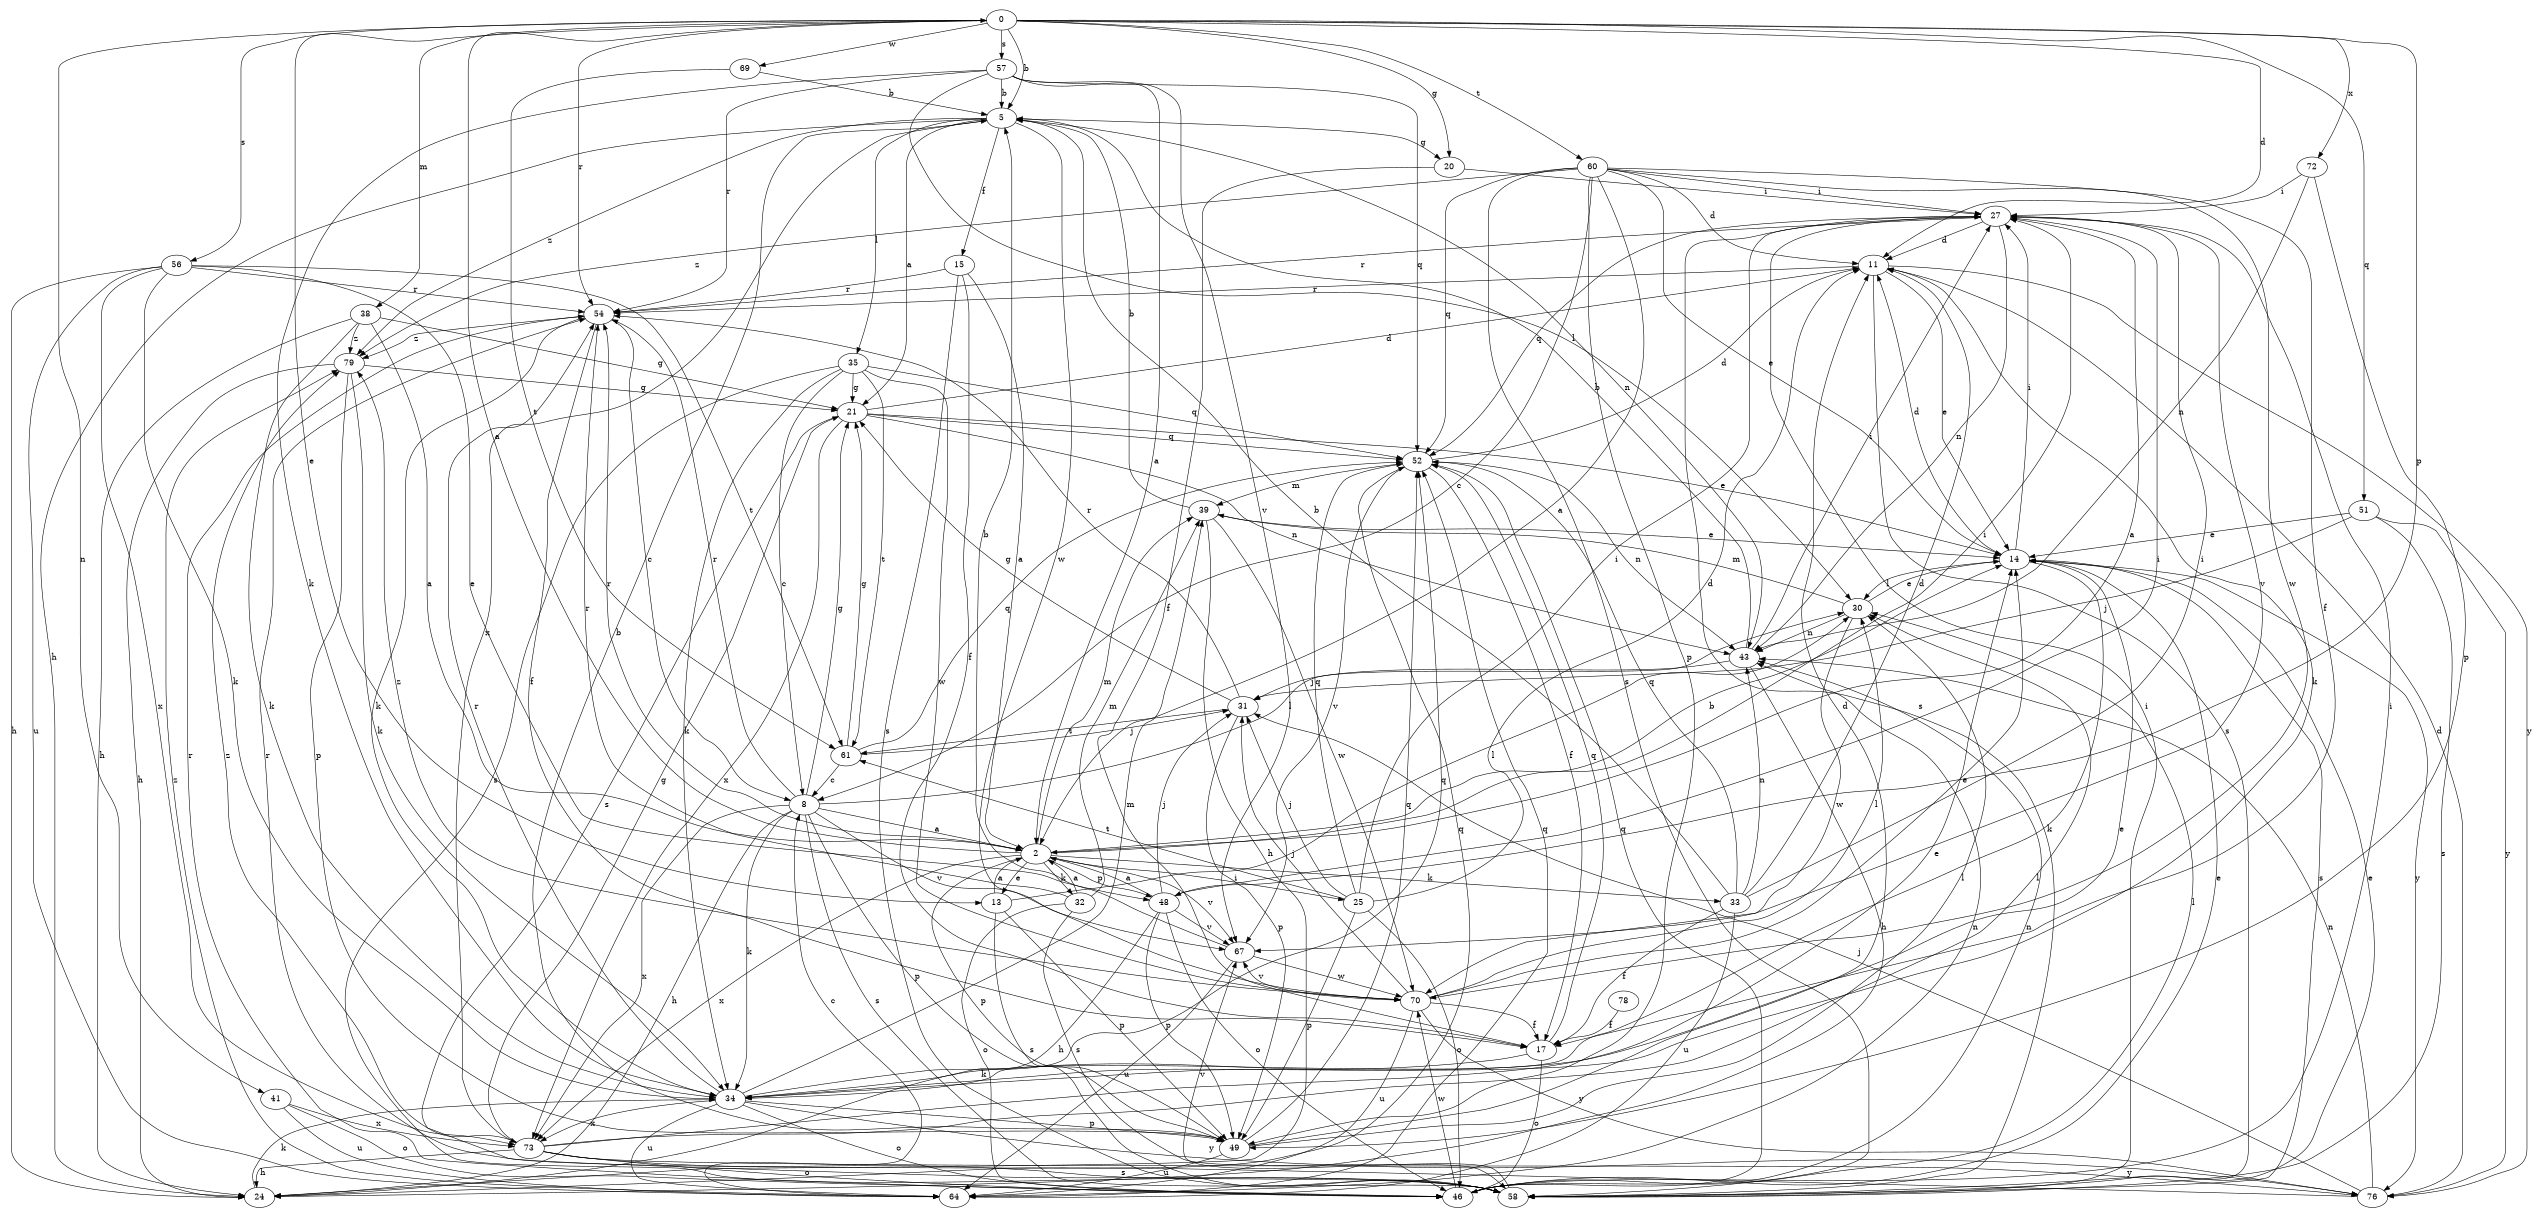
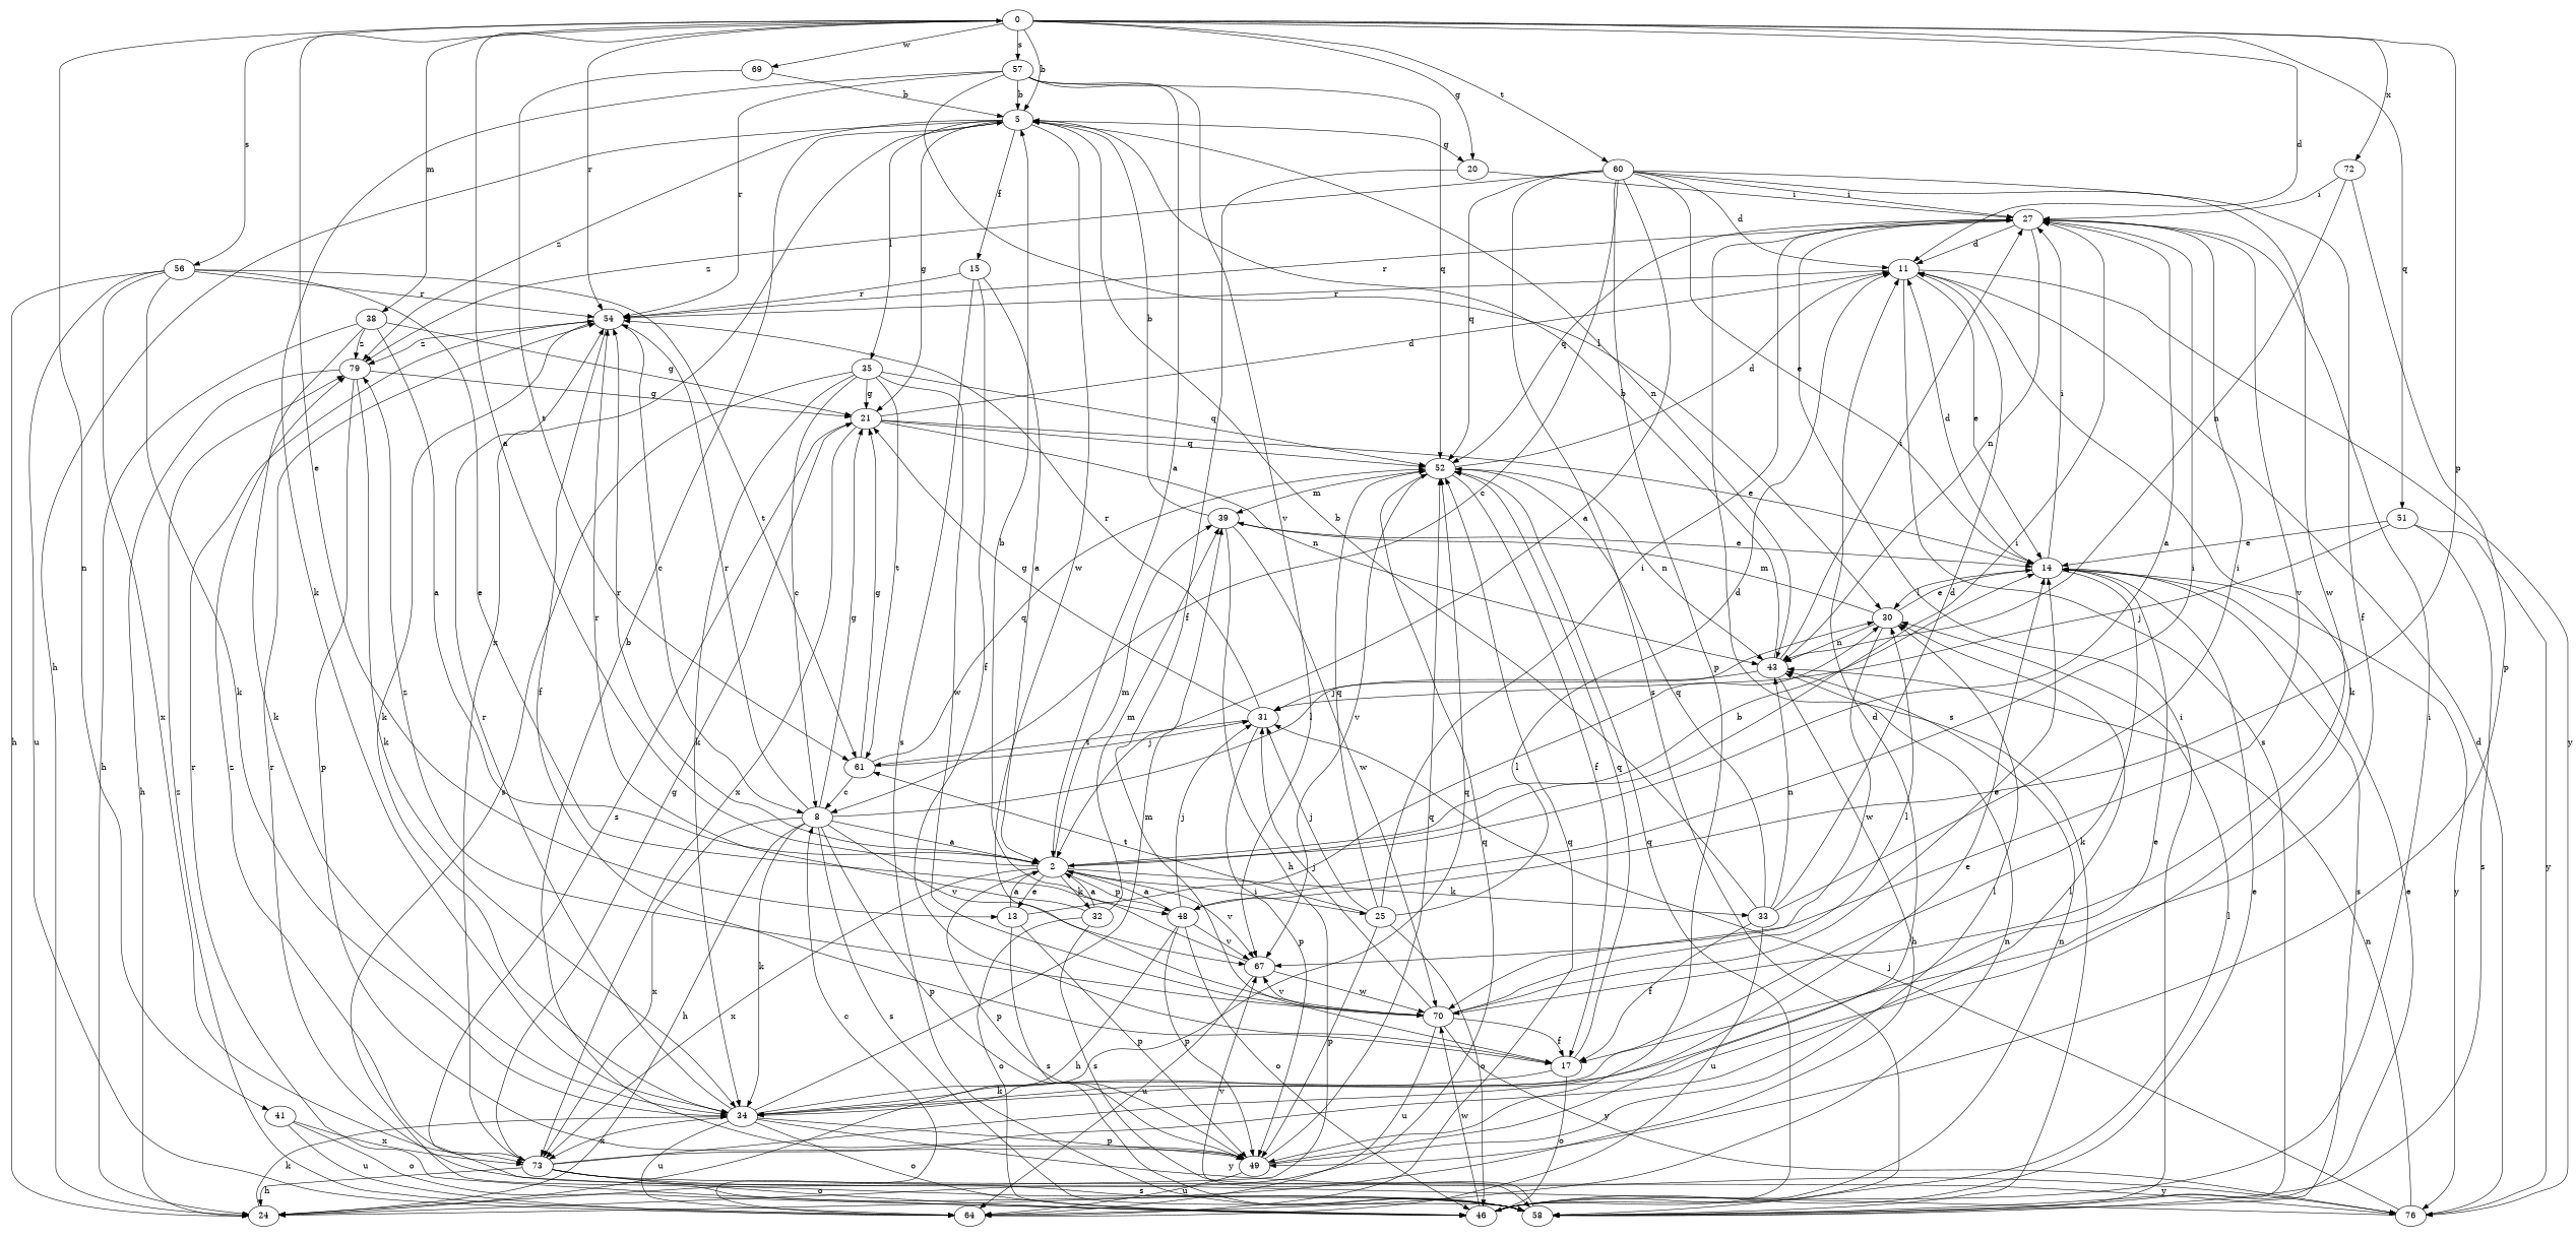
  strict digraph {
    0
    5
    11
    13
    20
    38
    41
    48
    51
    54
    56
    57
    60
    69
    72
    73
    15
    21
    24
    35
    43
    70
    79
    14
    34
    58
    76
    2
    49
    n30 [label=30]
    27
    17
    46
    64
    67
    31
    8
    61
    52
-   78
    25
    32
    33
    39
    0 -> 5 [label=b]
    0 -> 11 [label=d]
    0 -> 13 [label=e]
    0 -> 20 [label=g]
    0 -> 38 [label=m]
    0 -> 41 [label=n]
    0 -> 48 [label=p]
    0 -> 51 [label=q]
    0 -> 54 [label=r]
    0 -> 56 [label=s]
    0 -> 57 [label=s]
    0 -> 60 [label=t]
    0 -> 69 [label=w]
    0 -> 72 [label=x]
    5 -> 20 [label=g]
    5 -> 73 [label=x]
    5 -> 15 [label=f]
-   5 -> 21 [label=a]
+   5 -> 21 [label=g]
    5 -> 24 [label=h]
    5 -> 35 [label=l]
    5 -> 43 [label=n]
    5 -> 70 [label=w]
    5 -> 79 [label=z]
    11 -> 54 [label=r]
    11 -> 14 [label=e]
    11 -> 34 [label=k]
    11 -> 58 [label=s]
    11 -> 76 [label=y]
    13 -> 58 [label=s]
    13 -> 2 [label=a]
    13 -> 49 [label=p]
    13 -> n30 [label=l]
    20 -> 27 [label=i]
    20 -> 17 [label=f]
    38 -> 21 [label=g]
    38 -> 24 [label=h]
    38 -> 79 [label=z]
    38 -> 34 [label=k]
    38 -> 2 [label=a]
    41 -> 73 [label=x]
    41 -> 46 [label=o]
    41 -> 64 [label=u]
    48 -> 24 [label=h]
    48 -> 2 [label=a]
    48 -> 49 [label=p]
    48 -> 27 [label=i]
    48 -> 46 [label=o]
    48 -> 67 [label=v]
    48 -> 31 [label=j]
    51 -> 14 [label=e]
    51 -> 58 [label=s]
    51 -> 76 [label=y]
    51 -> 31 [label=j]
    54 -> 79 [label=z]
    54 -> 34 [label=k]
    54 -> 17 [label=f]
    54 -> 8 [label=c]
    56 -> 48 [label=e]
    56 -> 54 [label=r]
    56 -> 73 [label=x]
    56 -> 24 [label=h]
    56 -> 34 [label=k]
    56 -> 64 [label=u]
    56 -> 61 [label=t]
    57 -> 5 [label=b]
    57 -> 54 [label=r]
    57 -> 34 [label=k]
    57 -> 2 [label=a]
    57 -> n30 [label=l]
    57 -> 67 [label=v]
    57 -> 52 [label=q]
    60 -> 11 [label=d]
    60 -> 70 [label=w]
    60 -> 79 [label=z]
    60 -> 14 [label=e]
    60 -> 58 [label=s]
    60 -> 2 [label=a]
    60 -> 49 [label=p]
    60 -> 27 [label=i]
    60 -> 17 [label=f]
    60 -> 8 [label=c]
    60 -> 52 [label=q]
    69 -> 5 [label=b]
    69 -> 61 [label=t]
    72 -> 43 [label=n]
    72 -> 49 [label=p]
    72 -> 27 [label=i]
    73 -> 21 [label=g]
    73 -> 24 [label=h]
    73 -> 79 [label=z]
    73 -> 14 [label=e]
    73 -> 58 [label=s]
    73 -> 76 [label=y]
    73 -> n30 [label=l]
    73 -> 46 [label=o]
    15 -> 54 [label=r]
    15 -> 58 [label=s]
    15 -> 2 [label=a]
    15 -> 17 [label=f]
    21 -> 11 [label=d]
    21 -> 73 [label=x]
    21 -> 43 [label=n]
    21 -> 14 [label=e]
    21 -> 58 [label=s]
    21 -> 52 [label=q]
    24 -> 34 [label=k]
    24 -> 52 [label=q]
    35 -> 21 [label=g]
    35 -> 70 [label=w]
    35 -> 34 [label=k]
    35 -> 58 [label=s]
    35 -> 8 [label=c]
    35 -> 61 [label=t]
    35 -> 52 [label=q]
    43 -> 5 [label=b]
    43 -> 24 [label=h]
    43 -> 27 [label=i]
    43 -> 31 [label=j]
    70 -> 79 [label=z]
    70 -> 14 [label=e]
    70 -> 76 [label=y]
    70 -> n30 [label=l]
    70 -> 17 [label=f]
    70 -> 64 [label=u]
    70 -> 67 [label=v]
    70 -> 31 [label=j]
    79 -> 21 [label=g]
    79 -> 24 [label=h]
    79 -> 34 [label=k]
    79 -> 49 [label=p]
    14 -> 11 [label=d]
    14 -> 34 [label=k]
    14 -> 58 [label=s]
    14 -> 76 [label=y]
    14 -> n30 [label=l]
    14 -> 27 [label=i]
    34 -> 54 [label=r]
    34 -> 73 [label=x]
    34 -> 14 [label=e]
    34 -> 76 [label=y]
    34 -> 49 [label=p]
    34 -> 46 [label=o]
    34 -> 64 [label=u]
    34 -> 52 [label=q]
    34 -> 39 [label=m]
    58 -> 14 [label=e]
    58 -> 27 [label=i]
    58 -> 67 [label=v]
    76 -> 11 [label=d]
    76 -> 54 [label=r]
    76 -> 43 [label=n]
    76 -> 31 [label=j]
    2 -> 0 [label=a]
    2 -> 13 [label=e]
    2 -> 48 [label=p]
    2 -> 54 [label=r]
    2 -> 73 [label=x]
    2 -> 14 [label=b]
    2 -> 49 [label=p]
    2 -> 27 [label=i]
    2 -> 67 [label=v]
    2 -> 25 [label=i]
    2 -> 32 [label=k]
    2 -> 33 [label=k]
    2 -> 39 [label=m]
    49 -> 5 [label=b]
    49 -> 11 [label=d]
    49 -> n30 [label=l]
    49 -> 64 [label=u]
    49 -> 52 [label=q]
    n30 -> 43 [label=n]
    n30 -> 70 [label=w]
    n30 -> 14 [label=e]
    n30 -> 39 [label=m]
    27 -> 11 [label=d]
    27 -> 54 [label=r]
    27 -> 43 [label=n]
    27 -> 58 [label=s]
    27 -> 2 [label=a]
    27 -> 67 [label=v]
    27 -> 52 [label=q]
    17 -> 34 [label=k]
    17 -> 46 [label=o]
    17 -> 52 [label=q]
    46 -> 54 [label=r]
    46 -> 43 [label=n]
    46 -> 70 [label=w]
    46 -> 14 [label=e]
    46 -> n30 [label=l]
    46 -> 27 [label=i]
    46 -> 52 [label=q]
    64 -> 43 [label=n]
    64 -> 79 [label=z]
    64 -> 8 [label=c]
    64 -> 52 [label=q]
    67 -> 5 [label=b]
    67 -> 70 [label=w]
    67 -> 64 [label=u]
    31 -> 54 [label=r]
    31 -> 21 [label=g]
    31 -> 49 [label=p]
    31 -> 61 [label=t]
    8 -> 54 [label=r]
    8 -> 73 [label=x]
    8 -> 21 [label=g]
    8 -> 24 [label=h]
    8 -> 34 [label=k]
    8 -> 58 [label=s]
    8 -> 2 [label=a]
    8 -> 49 [label=p]
    8 -> n30 [label=l]
    8 -> 67 [label=v]
    61 -> 21 [label=g]
    61 -> 31 [label=j]
    61 -> 8 [label=c]
    61 -> 52 [label=q]
    52 -> 11 [label=d]
    52 -> 43 [label=n]
    52 -> 17 [label=f]
    52 -> 67 [label=v]
    52 -> 39 [label=m]
-   78 -> 17 [label=f]
    25 -> 11 [label=d]
    25 -> 49 [label=p]
    25 -> 27 [label=i]
    25 -> 46 [label=o]
    25 -> 31 [label=j]
    25 -> 61 [label=t]
    25 -> 52 [label=q]
    32 -> 54 [label=r]
    32 -> 58 [label=s]
    32 -> 2 [label=a]
    32 -> 46 [label=o]
    32 -> 39 [label=m]
    33 -> 5 [label=b]
    33 -> 11 [label=d]
    33 -> 43 [label=n]
    33 -> 27 [label=i]
    33 -> 17 [label=f]
    33 -> 64 [label=u]
    33 -> 52 [label=q]
    39 -> 5 [label=b]
    39 -> 24 [label=h]
    39 -> 70 [label=w]
    39 -> 14 [label=e]
  }
